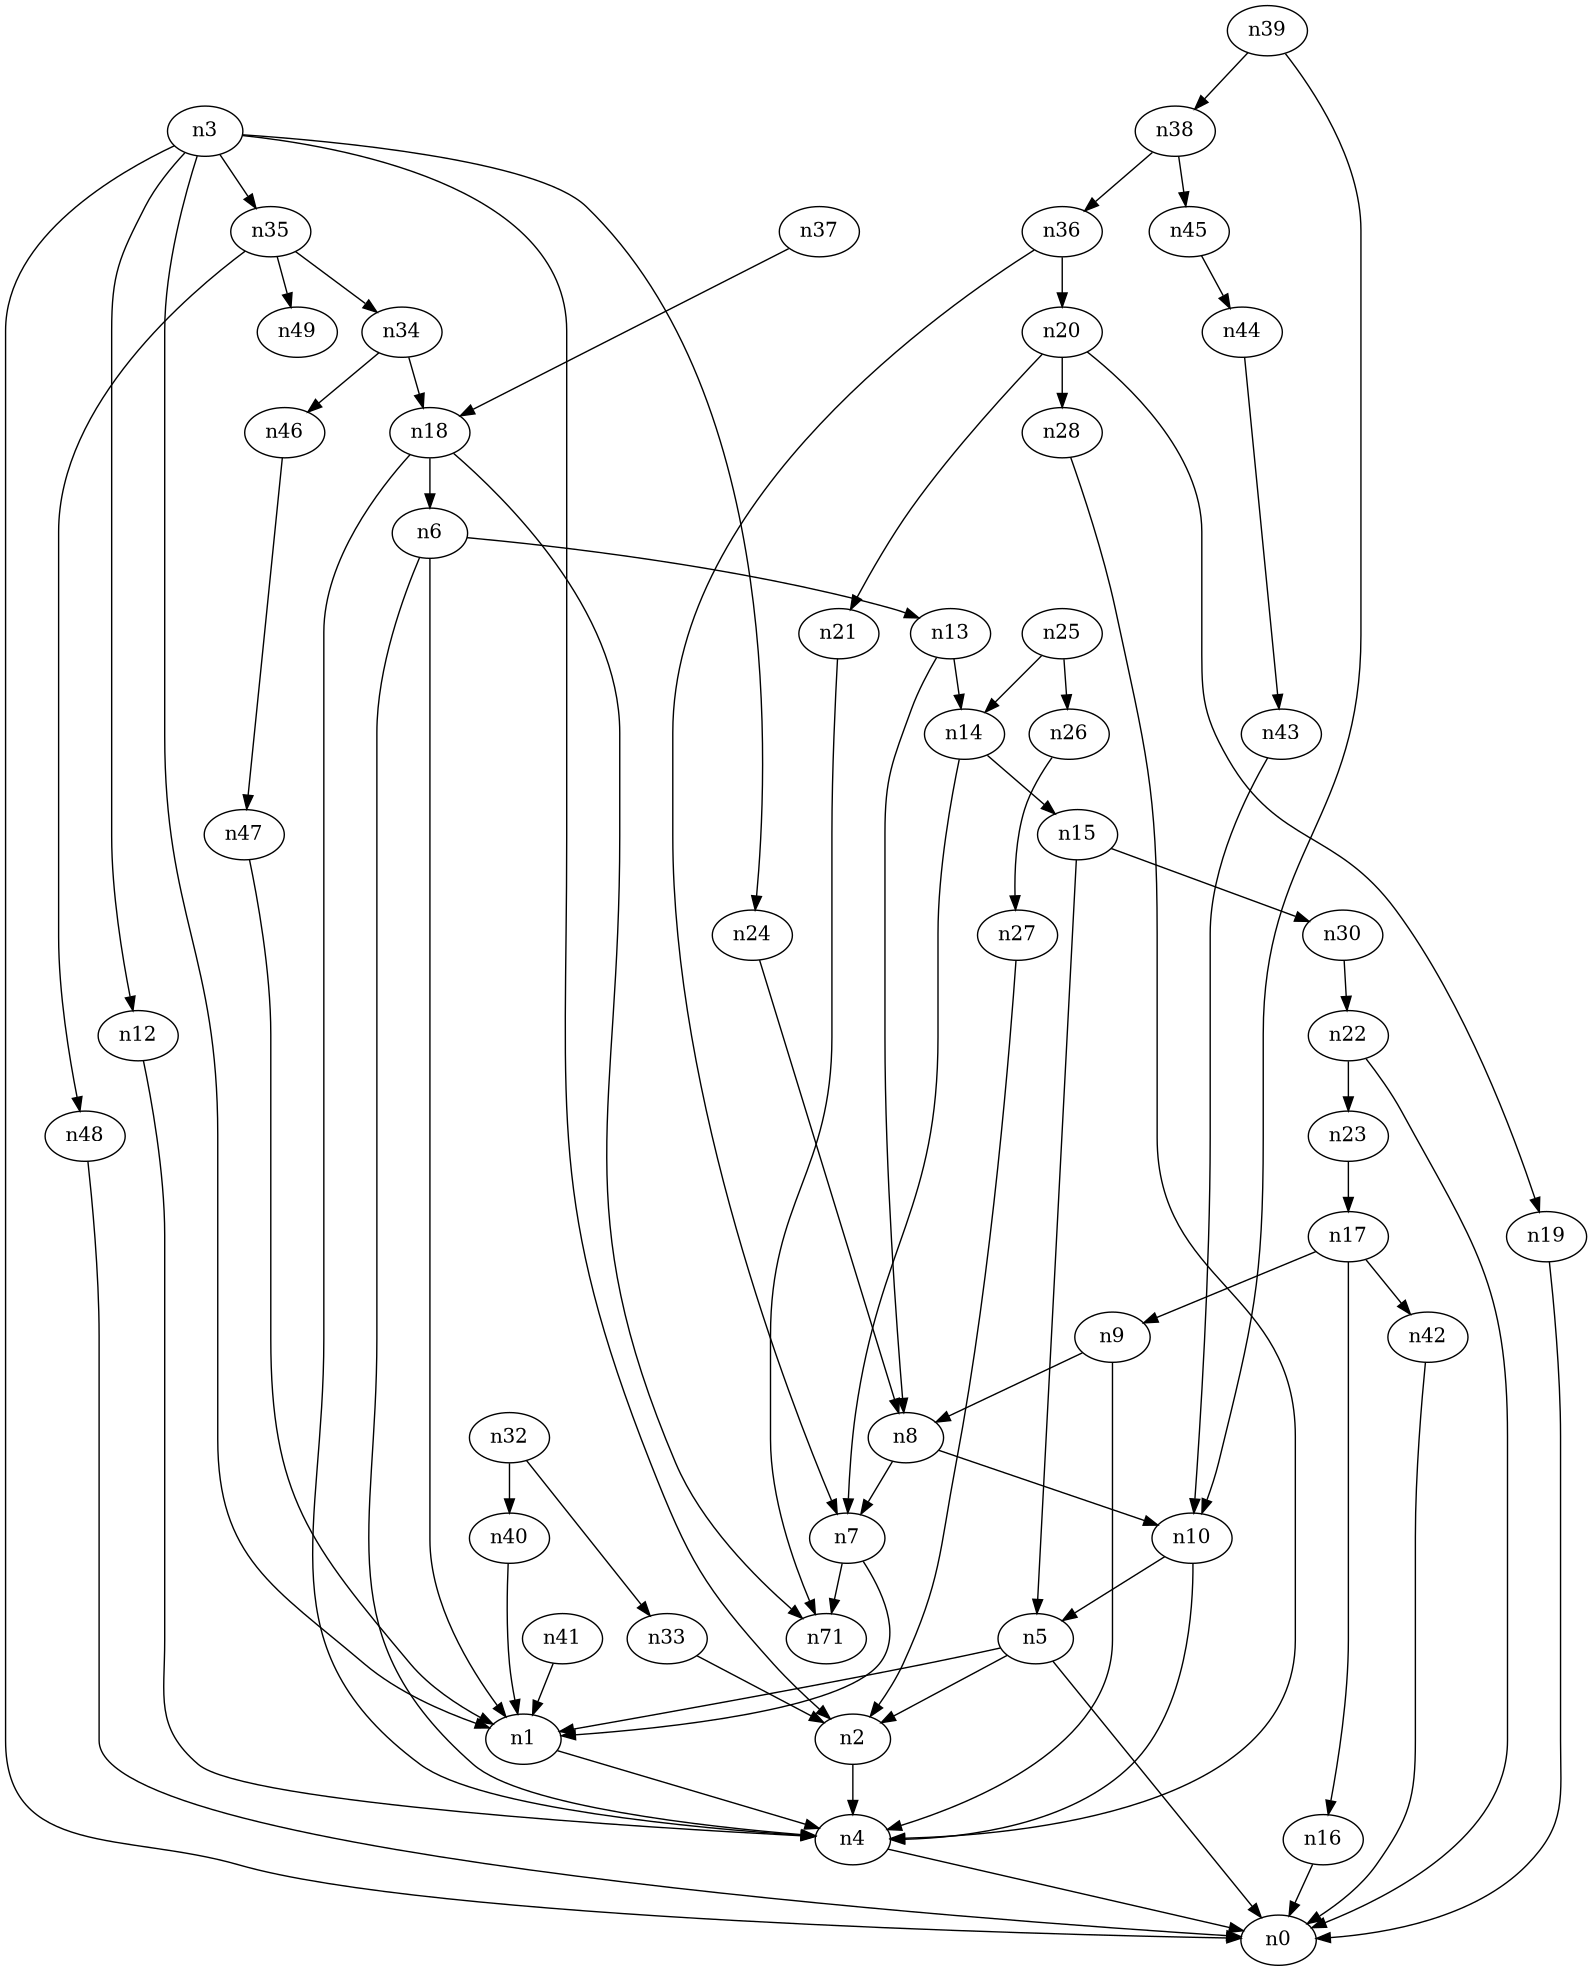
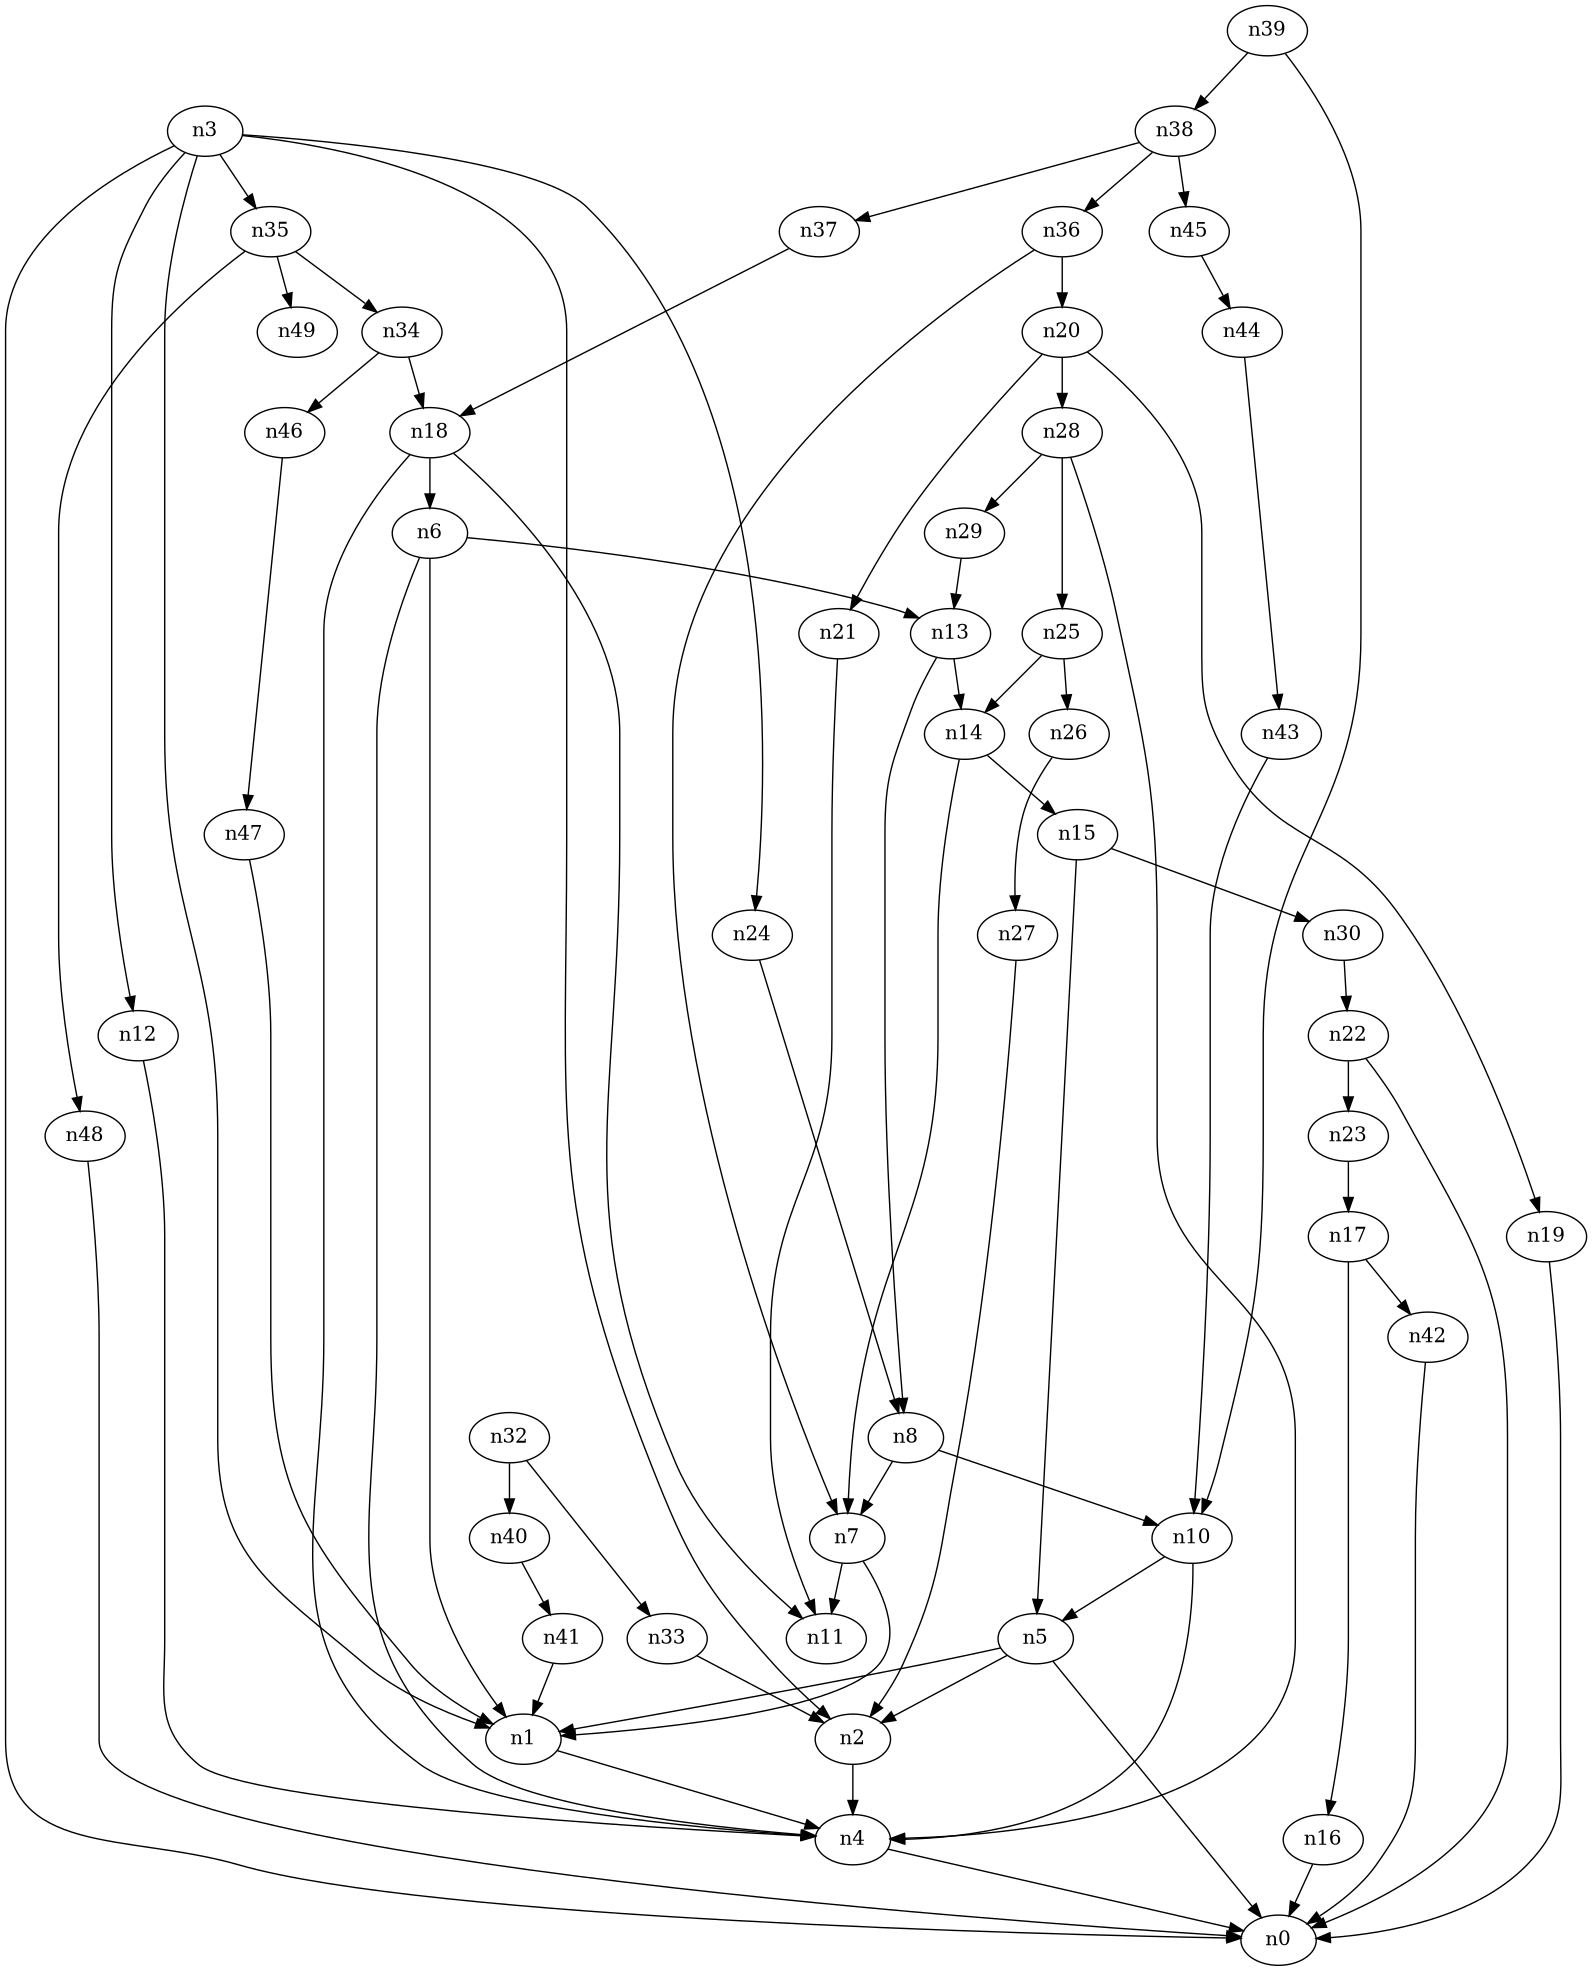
  digraph {
    n1
    n4
    n0
    n2
    n3
    n12
    n24
    n35
    n8
    n34
    n48
    n49
    n7
    n10
    n18
    n46
    n5
    n6
    n13
    n14
    n15
-   n11 [label=n71]
-   n9
+   n11
    n32
    n33
    n40
    n30
    n22
    n23
    n16
    n17
    n42
    n19
    n20
    n21
    n28
    n25
+   n29
    n26
    n27
    n41
    n47
    n36
    n37
    n38
    n45
    n44
    n43
    n39
    n1 -> n4
    n4 -> n0
    n2 -> n4
    n3 -> n1
    n3 -> n0
    n3 -> n2
    n3 -> n12
    n3 -> n24
    n3 -> n35
    n12 -> n4
    n24 -> n8
    n35 -> n34
    n35 -> n48
    n35 -> n49
    n8 -> n7
    n8 -> n10
    n34 -> n18
    n34 -> n46
    n48 -> n0
    n7 -> n1
    n7 -> n11
    n10 -> n4
    n10 -> n5
    n18 -> n4
    n18 -> n6
    n18 -> n11
    n46 -> n47
    n5 -> n1
    n5 -> n0
    n5 -> n2
    n6 -> n1
    n6 -> n4
    n6 -> n13
    n13 -> n8
    n13 -> n14
    n14 -> n7
    n14 -> n15
    n15 -> n5
    n15 -> n30
-   n9 -> n4
-   n9 -> n8
    n32 -> n33
    n32 -> n40
    n33 -> n2
-   n40 -> n1
+   n40 -> n41
    n30 -> n22
    n22 -> n0
    n22 -> n23
    n23 -> n17
    n16 -> n0
-   n17 -> n9
    n17 -> n16
    n17 -> n42
    n42 -> n0
    n19 -> n0
    n20 -> n19
    n20 -> n21
    n20 -> n28
    n21 -> n11
    n28 -> n4
+   n28 -> n25
+   n28 -> n29
    n25 -> n14
    n25 -> n26
+   n29 -> n13
    n26 -> n27
    n27 -> n2
    n41 -> n1
    n47 -> n1
    n36 -> n7
    n36 -> n20
    n37 -> n18
    n38 -> n36
+   n38 -> n37
    n38 -> n45
    n45 -> n44
    n44 -> n43
    n43 -> n10
    n39 -> n10
    n39 -> n38
  }
